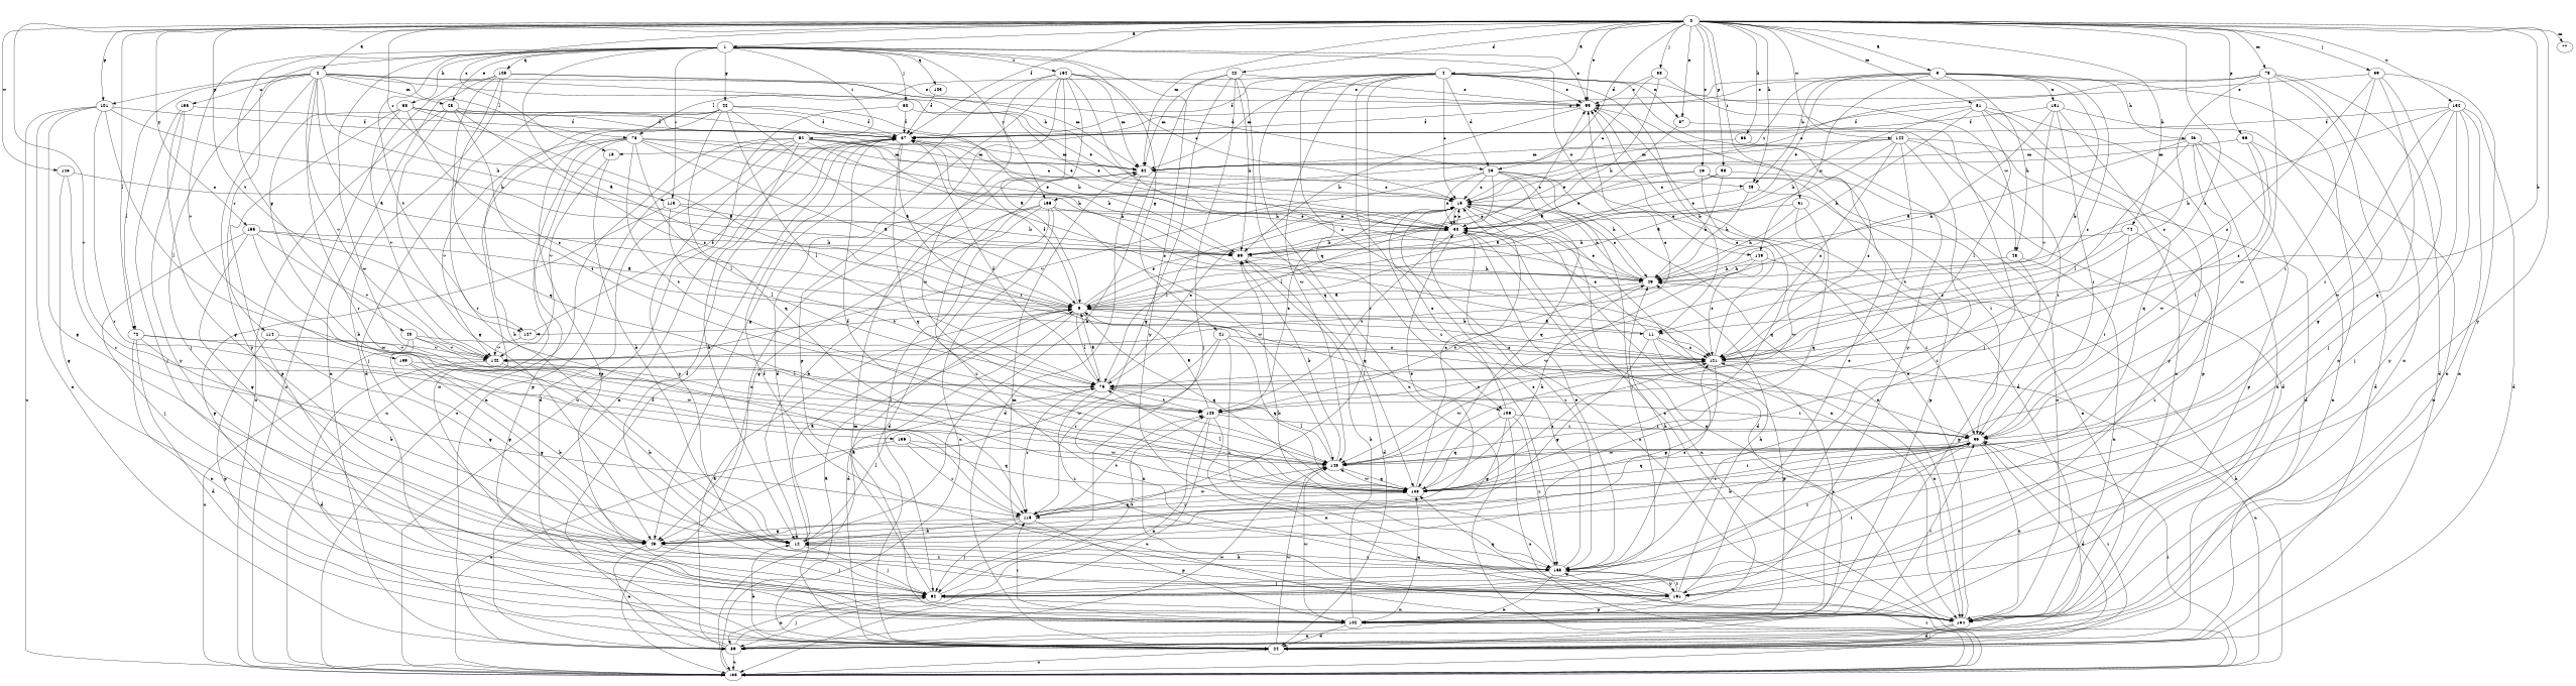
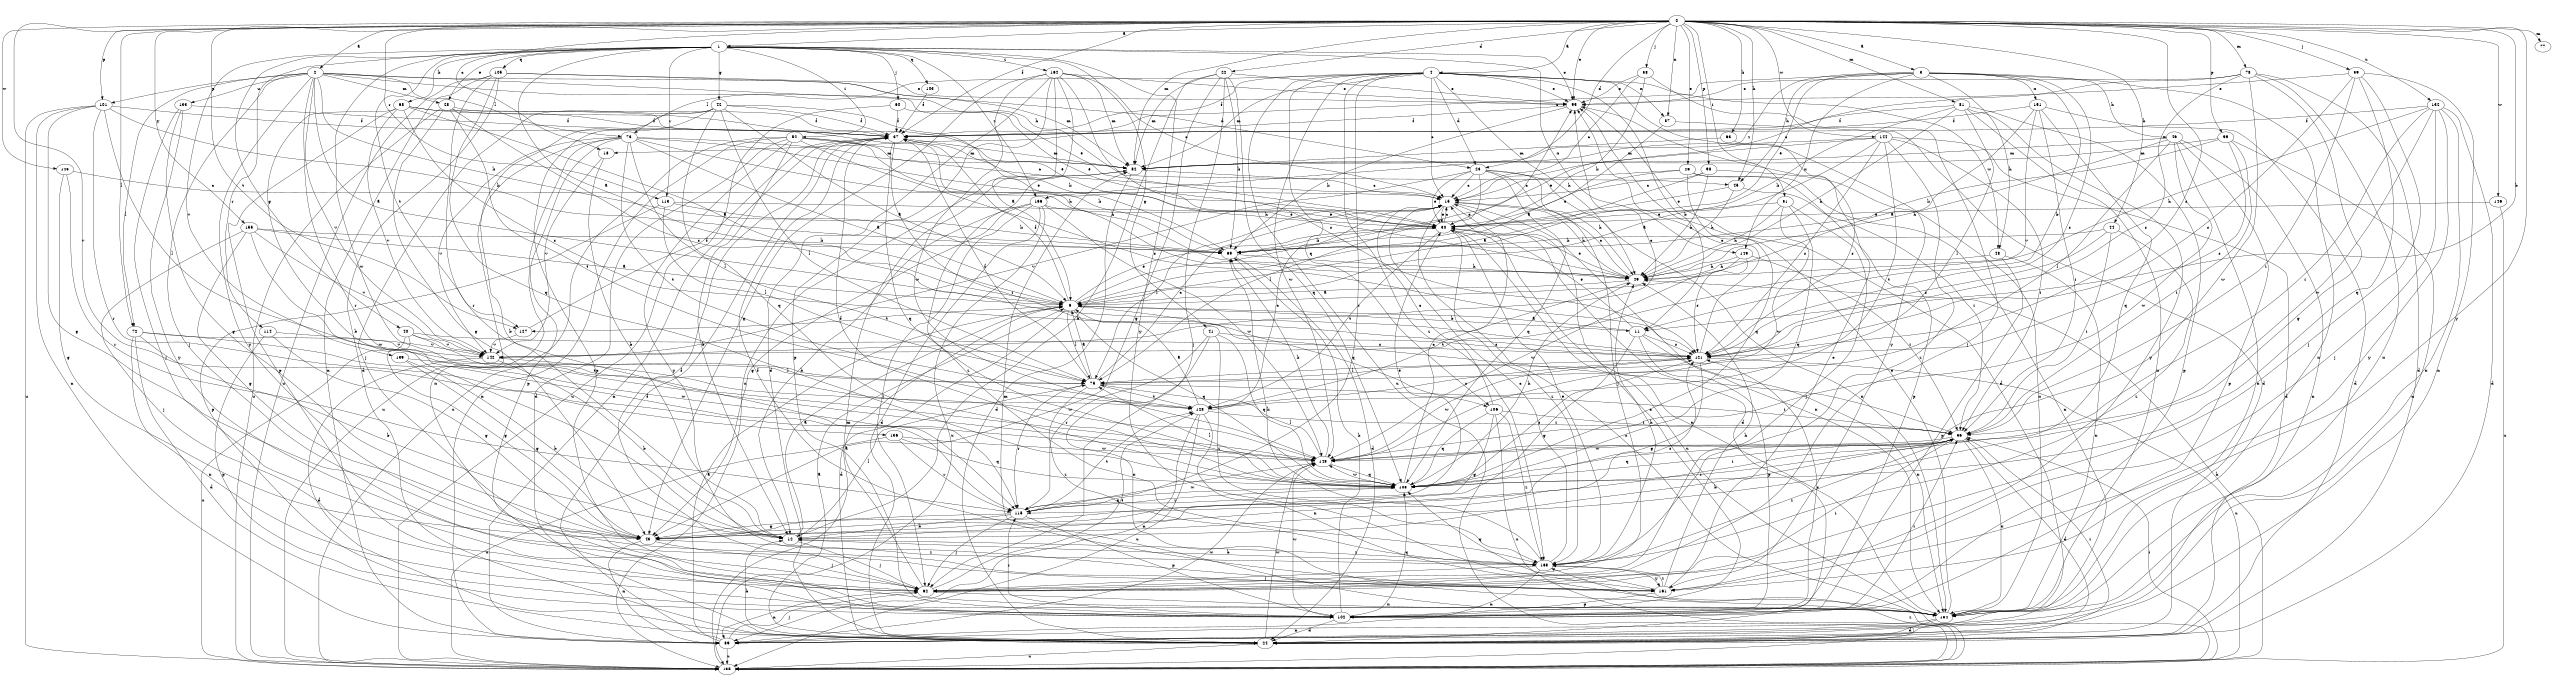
  strict digraph {
    0
    1
    2
    3
    4
    11
    18
    22
    23
    26
    37
-   44 [label=74]
+   44
    45
    51
    58
    59
    63
    72
    77
    78
    81
    82
    87
    95
    98
    99
    101
    113
    121
    127
    132
    136
    144
    145
+   146
    155
    161
    6
    28
    40
    41
    42
    52
    60
    68
    103
    105
    114
    139
    148
    149
    164
    166
    30
    62
    69
    73
    115
    133
    142
    46
    48
    151
    154
    n65 [label=15]
    49
    106
    135
    168
    43
    102
    12
    108
    75
    89
    56
    24
    128
    0 -> 1 [label=a]
    0 -> 2 [label=a]
    0 -> 3 [label=a]
    0 -> 4 [label=a]
    0 -> 11 [label=b]
    0 -> 18 [label=c]
    0 -> 22 [label=d]
    0 -> 23 [label=d]
    0 -> 26 [label=e]
    0 -> 37 [label=f]
    0 -> 44 [label=h]
    0 -> 45 [label=h]
    0 -> 51 [label=i]
    0 -> 58 [label=j]
    0 -> 59 [label=j]
    0 -> 63 [label=k]
    0 -> 72 [label=l]
    0 -> 77 [label=m]
    0 -> 78 [label=m]
    0 -> 81 [label=m]
    0 -> 82 [label=m]
    0 -> 87 [label=n]
    0 -> 95 [label=o]
    0 -> 98 [label=p]
    0 -> 99 [label=p]
    0 -> 101 [label=p]
    0 -> 113 [label=r]
    0 -> 121 [label=s]
    0 -> 127 [label=t]
    0 -> 132 [label=u]
    0 -> 136 [label=v]
    0 -> 144 [label=w]
    0 -> 145 [label=w]
+   0 -> 146 [label=w]
    0 -> 155 [label=y]
    0 -> 161 [label=y]
    1 -> 95 [label=o]
    1 -> 113 [label=r]
    1 -> 127 [label=t]
    1 -> 161 [label=y]
    1 -> 6 [label=a]
    1 -> 28 [label=e]
    1 -> 40 [label=g]
    1 -> 41 [label=g]
    1 -> 42 [label=g]
    1 -> 52 [label=i]
    1 -> 60 [label=j]
    1 -> 68 [label=k]
    1 -> 103 [label=q]
    1 -> 105 [label=q]
    1 -> 114 [label=r]
    1 -> 139 [label=v]
    1 -> 148 [label=w]
    1 -> 149 [label=x]
    1 -> 164 [label=z]
    1 -> 166 [label=z]
    2 -> 23 [label=d]
    2 -> 45 [label=h]
    2 -> 72 [label=l]
    2 -> 101 [label=p]
    2 -> 161 [label=y]
    2 -> 6 [label=a]
    2 -> 28 [label=m]
    2 -> 30 [label=e]
    2 -> 62 [label=j]
    2 -> 69 [label=k]
    2 -> 73 [label=l]
    2 -> 115 [label=r]
    2 -> 133 [label=u]
    2 -> 142 [label=v]
    3 -> 11 [label=b]
    3 -> 18 [label=c]
    3 -> 45 [label=h]
    3 -> 121 [label=s]
    3 -> 149 [label=x]
    3 -> 166 [label=z]
    3 -> 30 [label=e]
    3 -> 46 [label=h]
    3 -> 48 [label=h]
    3 -> 151 [label=x]
    3 -> 154 [label=x]
    4 -> 11 [label=b]
    4 -> 23 [label=d]
    4 -> 37 [label=f]
    4 -> 82 [label=m]
    4 -> 87 [label=n]
    4 -> 95 [label=o]
    4 -> 161 [label=y]
    4 -> 148 [label=w]
    4 -> 73 [label=l]
    4 -> 115 [label=r]
    4 -> 48 [label=w]
    4 -> n65 [label=c]
+   4 -> 49 [label=h]
    4 -> 106 [label=q]
    4 -> 135 [label=u]
    4 -> 168 [label=z]
    11 -> 121 [label=s]
    11 -> 6 [label=a]
    11 -> 30 [label=e]
    11 -> 154 [label=x]
    11 -> 43 [label=g]
    11 -> 102 [label=p]
    18 -> 142 [label=v]
    18 -> 12 [label=b]
    22 -> 82 [label=m]
    22 -> 95 [label=o]
    22 -> 62 [label=j]
    22 -> 69 [label=k]
    22 -> 43 [label=g]
    22 -> 12 [label=b]
    22 -> 108 [label=q]
    23 -> 30 [label=e]
    23 -> 62 [label=j]
    23 -> 142 [label=v]
    23 -> 154 [label=x]
    23 -> n65 [label=c]
    23 -> 49 [label=h]
    23 -> 108 [label=q]
    23 -> 75 [label=l]
    26 -> 30 [label=e]
    26 -> n65 [label=c]
    26 -> 102 [label=p]
    26 -> 108 [label=q]
    26 -> 89 [label=n]
    37 -> 82 [label=m]
    37 -> 49 [label=h]
    37 -> 108 [label=q]
    37 -> 89 [label=n]
    37 -> 56 [label=i]
    44 -> 121 [label=s]
    44 -> 69 [label=k]
    44 -> 168 [label=z]
    44 -> 56 [label=i]
    45 -> 30 [label=e]
    45 -> 49 [label=h]
    45 -> 56 [label=i]
    51 -> 148 [label=w]
    51 -> 30 [label=e]
+   51 -> 62 [label=j]
    51 -> 49 [label=h]
    51 -> 108 [label=q]
    58 -> 95 [label=o]
    58 -> 62 [label=j]
    58 -> 69 [label=k]
    58 -> n65 [label=c]
    59 -> 95 [label=o]
    59 -> 121 [label=s]
    59 -> 62 [label=j]
    59 -> 108 [label=q]
    59 -> 89 [label=n]
    59 -> 56 [label=i]
    63 -> 82 [label=m]
    63 -> 121 [label=s]
    72 -> 148 [label=w]
    72 -> 142 [label=v]
    72 -> 154 [label=x]
    72 -> 12 [label=b]
    72 -> 24 [label=d]
    78 -> 95 [label=o]
    78 -> 121 [label=s]
    78 -> 148 [label=w]
    78 -> 154 [label=x]
    78 -> n65 [label=c]
    78 -> 43 [label=g]
    78 -> 24 [label=d]
    81 -> 37 [label=f]
    81 -> 161 [label=y]
    81 -> 69 [label=k]
    81 -> 154 [label=x]
    81 -> 49 [label=h]
    81 -> 102 [label=p]
    81 -> 75 [label=l]
    82 -> n65 [label=c]
    82 -> 168 [label=z]
    82 -> 24 [label=d]
    87 -> 6 [label=a]
    87 -> 24 [label=d]
    95 -> 37 [label=f]
    95 -> 69 [label=k]
    95 -> 24 [label=d]
    98 -> 6 [label=a]
    98 -> 154 [label=x]
    98 -> n65 [label=c]
    98 -> 49 [label=h]
    99 -> 82 [label=m]
    99 -> 121 [label=s]
+   99 -> 69 [label=k]
    99 -> 89 [label=n]
    99 -> 56 [label=i]
    101 -> 37 [label=f]
    101 -> 69 [label=k]
    101 -> 115 [label=r]
    101 -> 135 [label=u]
    101 -> 43 [label=g]
    101 -> 75 [label=l]
    101 -> 89 [label=n]
    113 -> 30 [label=e]
    113 -> 69 [label=k]
    113 -> 102 [label=p]
    113 -> 75 [label=l]
    121 -> 95 [label=o]
    121 -> 148 [label=w]
    121 -> 135 [label=u]
    121 -> 43 [label=g]
    121 -> 75 [label=l]
    127 -> 37 [label=f]
    127 -> 142 [label=v]
    132 -> 37 [label=f]
    132 -> 161 [label=y]
    132 -> 148 [label=w]
    132 -> 62 [label=j]
    132 -> 154 [label=x]
    132 -> 49 [label=h]
    132 -> 56 [label=i]
    132 -> 24 [label=d]
    136 -> 148 [label=w]
    136 -> 115 [label=r]
    136 -> 135 [label=u]
    136 -> 108 [label=q]
    144 -> 82 [label=m]
    144 -> 121 [label=s]
    144 -> 6 [label=a]
    144 -> 30 [label=e]
    144 -> 168 [label=z]
    144 -> 56 [label=i]
    144 -> 24 [label=d]
    144 -> 128 [label=t]
    145 -> 115 [label=r]
    145 -> n65 [label=c]
    145 -> 43 [label=g]
+   146 -> 30 [label=e]
+   146 -> 135 [label=u]
    155 -> 6 [label=a]
    155 -> 148 [label=w]
    155 -> 62 [label=j]
    155 -> 69 [label=k]
    155 -> 142 [label=v]
    155 -> 43 [label=g]
    161 -> 37 [label=f]
    161 -> 95 [label=o]
    161 -> 49 [label=h]
    161 -> 168 [label=z]
    161 -> 102 [label=p]
    161 -> 108 [label=q]
    6 -> 11 [label=b]
    6 -> 37 [label=f]
    6 -> 95 [label=o]
    6 -> 127 [label=t]
    6 -> 30 [label=e]
    6 -> 106 [label=q]
    6 -> 108 [label=q]
    6 -> 75 [label=l]
    6 -> 24 [label=d]
    28 -> 37 [label=f]
    28 -> 121 [label=s]
    28 -> 49 [label=h]
    28 -> 135 [label=u]
    28 -> 43 [label=g]
    28 -> 128 [label=t]
    40 -> 121 [label=s]
    40 -> 142 [label=v]
    40 -> 135 [label=u]
    40 -> 43 [label=g]
    40 -> 128 [label=t]
    41 -> 121 [label=s]
    41 -> 115 [label=r]
    41 -> 154 [label=x]
    41 -> 168 [label=z]
    41 -> 108 [label=q]
    42 -> 37 [label=f]
    42 -> 6 [label=a]
    42 -> 62 [label=j]
    42 -> 69 [label=k]
    42 -> 102 [label=p]
    42 -> 12 [label=b]
    42 -> 108 [label=q]
    42 -> 75 [label=l]
    52 -> 82 [label=m]
    52 -> 121 [label=s]
    52 -> 161 [label=y]
    52 -> 69 [label=k]
    52 -> n65 [label=c]
    52 -> 135 [label=u]
    52 -> 12 [label=b]
    52 -> 89 [label=n]
    52 -> 24 [label=d]
    60 -> 37 [label=f]
    60 -> 30 [label=e]
    60 -> 135 [label=u]
    68 -> 37 [label=f]
    68 -> 121 [label=s]
    68 -> 6 [label=a]
    68 -> 30 [label=e]
    68 -> 142 [label=v]
    68 -> 102 [label=p]
    68 -> 12 [label=b]
    103 -> 37 [label=f]
    105 -> 82 [label=m]
    105 -> 95 [label=o]
    105 -> 115 [label=r]
    105 -> 135 [label=u]
    105 -> 108 [label=q]
    105 -> 89 [label=n]
    105 -> 24 [label=d]
    114 -> 142 [label=v]
    114 -> 43 [label=g]
    114 -> 102 [label=p]
    139 -> 43 [label=g]
    139 -> 12 [label=b]
    139 -> 75 [label=l]
    148 -> 69 [label=k]
    148 -> 108 [label=q]
    148 -> 75 [label=l]
    149 -> 121 [label=s]
    149 -> 148 [label=w]
    149 -> 49 [label=h]
    149 -> 56 [label=i]
    164 -> 82 [label=m]
    164 -> 95 [label=o]
    164 -> 121 [label=s]
    164 -> 6 [label=a]
    164 -> 148 [label=w]
    164 -> n65 [label=c]
    164 -> 135 [label=u]
    164 -> 43 [label=g]
    164 -> 102 [label=p]
    164 -> 24 [label=d]
    166 -> 148 [label=w]
    166 -> 30 [label=e]
    166 -> 62 [label=j]
    166 -> 135 [label=u]
    166 -> 43 [label=g]
    166 -> 12 [label=b]
    166 -> 24 [label=d]
    30 -> 69 [label=k]
    30 -> 154 [label=x]
    30 -> n65 [label=c]
    30 -> 135 [label=u]
    30 -> 168 [label=z]
    30 -> 128 [label=t]
    62 -> 37 [label=f]
    62 -> 6 [label=a]
    62 -> 154 [label=x]
    62 -> 89 [label=n]
    62 -> 56 [label=i]
    62 -> 128 [label=t]
    69 -> 49 [label=h]
    69 -> 24 [label=d]
    73 -> 82 [label=m]
    73 -> 6 [label=a]
    73 -> 30 [label=e]
    73 -> 142 [label=v]
    73 -> 154 [label=x]
    73 -> 49 [label=h]
    73 -> 135 [label=u]
    73 -> 102 [label=p]
    73 -> 75 [label=l]
    73 -> 128 [label=t]
    115 -> 148 [label=w]
    115 -> 30 [label=e]
    115 -> 62 [label=j]
    115 -> 43 [label=g]
    115 -> 102 [label=p]
    115 -> 12 [label=b]
    115 -> 108 [label=q]
    115 -> 128 [label=t]
    133 -> 37 [label=f]
    133 -> 161 [label=y]
    133 -> 62 [label=j]
    133 -> 43 [label=g]
    142 -> 95 [label=o]
    142 -> 148 [label=w]
    142 -> 12 [label=b]
    142 -> 24 [label=d]
    46 -> 82 [label=m]
    46 -> 148 [label=w]
    46 -> 154 [label=x]
    46 -> 49 [label=h]
    46 -> 102 [label=p]
    46 -> 75 [label=l]
    46 -> 89 [label=n]
    48 -> 154 [label=x]
    48 -> 49 [label=h]
    48 -> 102 [label=p]
    151 -> 37 [label=f]
    151 -> 6 [label=a]
    151 -> 142 [label=v]
    151 -> 108 [label=q]
    151 -> 56 [label=i]
    151 -> 24 [label=d]
    154 -> 82 [label=m]
    154 -> 95 [label=o]
    154 -> 89 [label=n]
    154 -> 24 [label=d]
    n65 -> 30 [label=e]
    n65 -> 154 [label=x]
    n65 -> 49 [label=h]
    n65 -> 135 [label=u]
    n65 -> 75 [label=l]
    n65 -> 24 [label=d]
    49 -> 6 [label=a]
    49 -> 30 [label=e]
    49 -> n65 [label=c]
    49 -> 128 [label=t]
    106 -> n65 [label=c]
    106 -> 135 [label=u]
    106 -> 168 [label=z]
    106 -> 43 [label=g]
    106 -> 108 [label=q]
    106 -> 56 [label=i]
    135 -> 82 [label=m]
    135 -> 49 [label=h]
    135 -> 168 [label=z]
    135 -> 56 [label=i]
    168 -> 161 [label=y]
    168 -> 30 [label=e]
    168 -> 62 [label=j]
    168 -> 69 [label=k]
    168 -> n65 [label=c]
    168 -> 49 [label=h]
    168 -> 12 [label=b]
    168 -> 89 [label=n]
    43 -> 62 [label=j]
    43 -> 168 [label=z]
    43 -> 89 [label=n]
    102 -> 121 [label=s]
    102 -> 148 [label=w]
    102 -> 69 [label=k]
    102 -> 115 [label=r]
    102 -> n65 [label=c]
    102 -> 108 [label=q]
    102 -> 56 [label=i]
    102 -> 24 [label=d]
    12 -> 121 [label=s]
    12 -> 6 [label=a]
    12 -> 62 [label=j]
    12 -> 168 [label=z]
    12 -> 75 [label=l]
    108 -> 37 [label=f]
    108 -> 121 [label=s]
    108 -> 148 [label=w]
    108 -> 115 [label=r]
    108 -> n65 [label=c]
    108 -> 49 [label=h]
    108 -> 75 [label=l]
    108 -> 56 [label=i]
    75 -> 37 [label=f]
    75 -> 6 [label=a]
    75 -> 115 [label=r]
    75 -> n65 [label=c]
    75 -> 168 [label=z]
    75 -> 56 [label=i]
    75 -> 128 [label=t]
    89 -> 37 [label=f]
    89 -> 6 [label=a]
    89 -> 148 [label=w]
    89 -> 62 [label=j]
    89 -> 135 [label=u]
    56 -> 148 [label=w]
    56 -> 115 [label=r]
    56 -> 154 [label=x]
    56 -> 168 [label=z]
    56 -> 12 [label=b]
    56 -> 108 [label=q]
    56 -> 24 [label=d]
    24 -> 6 [label=a]
    24 -> 148 [label=w]
    24 -> 135 [label=u]
    24 -> 12 [label=b]
    24 -> 56 [label=i]
    128 -> 121 [label=s]
    128 -> 6 [label=a]
    128 -> 154 [label=x]
    128 -> n65 [label=c]
    128 -> 135 [label=u]
    128 -> 89 [label=n]
    128 -> 56 [label=i]
  }
